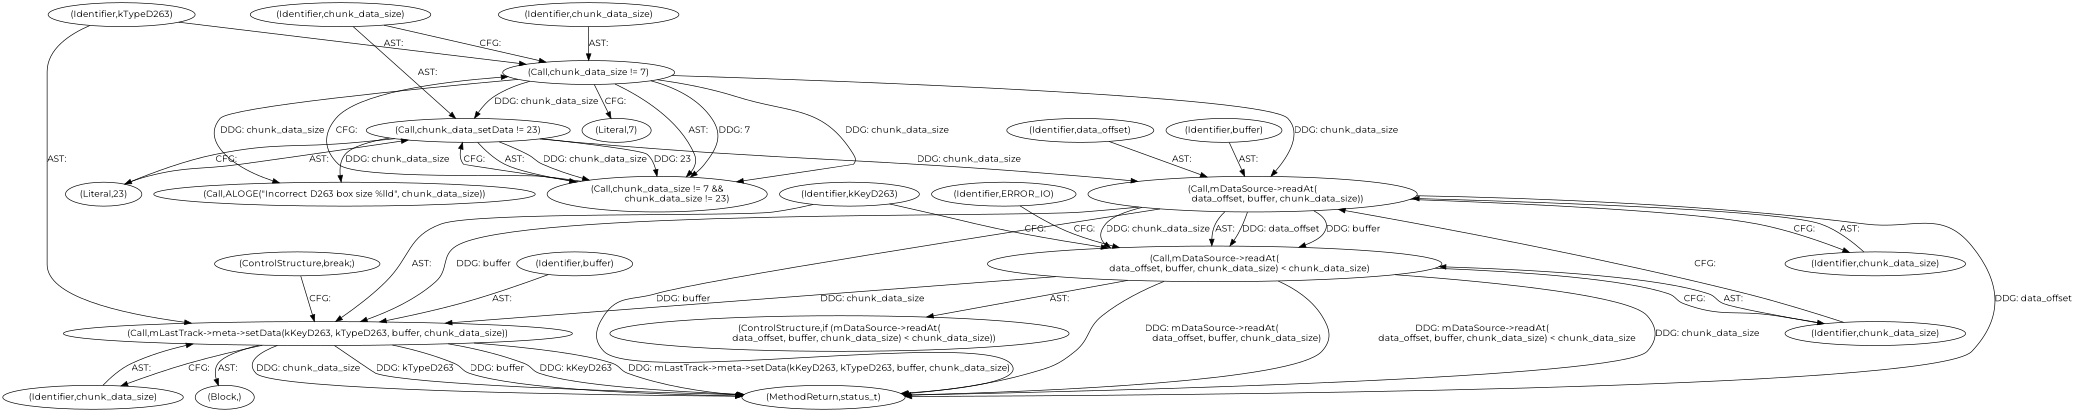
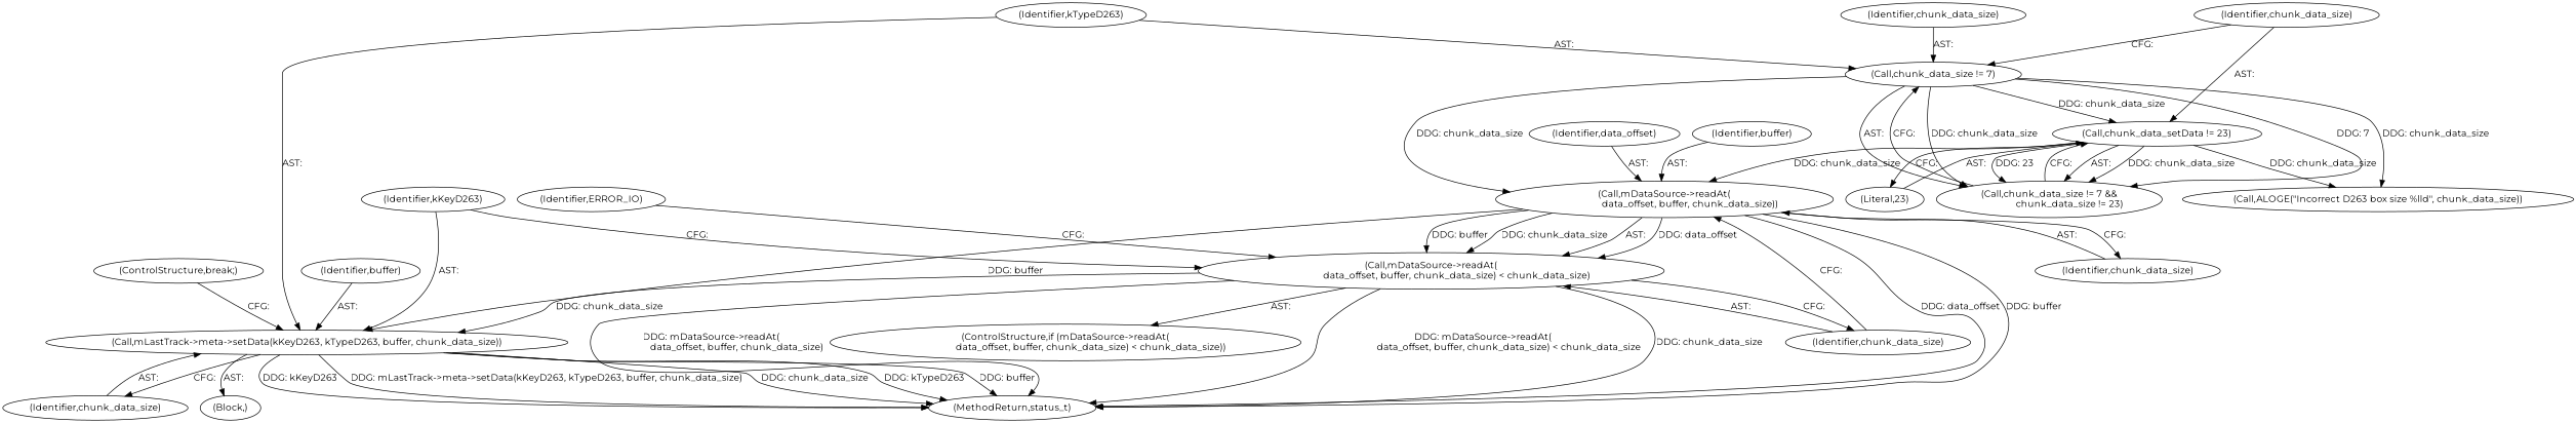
  digraph {
    fontname=Montserrat
    node [fontname=Montserrat]
    edge [fontname=Montserrat]
    n1 [label="(Call,mDataSource->readAt(\n                    data_offset, buffer, chunk_data_size))"]
    n2 [label="(Call,mDataSource->readAt(\n                    data_offset, buffer, chunk_data_size) < chunk_data_size)"]
    n3 [label="(Call,mLastTrack->meta->setData(kKeyD263, kTypeD263, buffer, chunk_data_size))"]
    n4 [label="(MethodReturn,status_t)"]
    n5 [label="(Identifier,chunk_data_size)"]
    n6 [label="(Identifier,chunk_data_size)"]
    n7 [label="(ControlStructure,if (mDataSource->readAt(\n                    data_offset, buffer, chunk_data_size) < chunk_data_size))"]
    n8 [label="(Identifier,chunk_data_size)"]
    n9 [label="(Block,)"]
    n10 [label="(Call,chunk_data_setData != 23)"]
    n11 [label="(Call,chunk_data_size != 7 &&\n                chunk_data_size != 23)"]
    n12 [label="(Call,ALOGE(\"Incorrect D263 box size %lld\", chunk_data_size))"]
    n13 [label="(Literal,23)"]
    n14 [label="(Call,chunk_data_size != 7)"]
-   n15 [label="(Literal,7)"]
    n16 [label="(ControlStructure,break;)"]
    n17 [label="(Identifier,kTypeD263)"]
    n18 [label="(Identifier,buffer)"]
    n19 [label="(Identifier,data_offset)"]
    n20 [label="(Identifier,buffer)"]
    n21 [label="(Identifier,kKeyD263)"]
    n22 [label="(Identifier,ERROR_IO)"]
    n23 [label="(Identifier,chunk_data_size)"]
    n24 [label="(Identifier,chunk_data_size)"]
    n1 -> n2 [label="AST: "]
    n1 -> n2 [label="DDG: data_offset"]
    n1 -> n2 [label="DDG: buffer"]
    n1 -> n2 [label="DDG: chunk_data_size"]
    n1 -> n3 [label="DDG: buffer"]
    n1 -> n4 [label="DDG: data_offset"]
    n1 -> n4 [label="DDG: buffer"]
    n1 -> n5 [label="CFG: "]
    n2 -> n3 [label="DDG: chunk_data_size"]
    n2 -> n4 [label="DDG: chunk_data_size"]
    n2 -> n4 [label="DDG: mDataSource->readAt(\n                    data_offset, buffer, chunk_data_size)"]
    n2 -> n4 [label="DDG: mDataSource->readAt(\n                    data_offset, buffer, chunk_data_size) < chunk_data_size"]
    n2 -> n6 [label="CFG: "]
    n2 -> n7 [label="AST: "]
    n3 -> n4 [label="DDG: chunk_data_size"]
    n3 -> n4 [label="DDG: kTypeD263"]
    n3 -> n4 [label="DDG: buffer"]
    n3 -> n4 [label="DDG: kKeyD263"]
    n3 -> n4 [label="DDG: mLastTrack->meta->setData(kKeyD263, kTypeD263, buffer, chunk_data_size)"]
    n3 -> n8 [label="CFG: "]
    n3 -> n9 [label="AST: "]
    n5 -> n1 [label="AST: "]
    n6 -> n1 [label="CFG: "]
    n6 -> n2 [label="AST: "]
    n8 -> n3 [label="AST: "]
    n10 -> n1 [label="DDG: chunk_data_size"]
    n10 -> n11 [label="AST: "]
    n10 -> n11 [label="DDG: chunk_data_size"]
    n10 -> n11 [label="DDG: 23"]
    n10 -> n12 [label="DDG: chunk_data_size"]
    n10 -> n13 [label="CFG: "]
    n11 -> n10 [label="CFG: "]
    n11 -> n14 [label="CFG: "]
    n13 -> n10 [label="AST: "]
    n14 -> n1 [label="DDG: chunk_data_size"]
    n14 -> n10 [label="DDG: chunk_data_size"]
    n14 -> n11 [label="AST: "]
    n14 -> n11 [label="DDG: chunk_data_size"]
    n14 -> n11 [label="DDG: 7"]
    n14 -> n12 [label="DDG: chunk_data_size"]
-   n14 -> n15 [label="CFG: "]
    n16 -> n3 [label="CFG: "]
    n17 -> n3 [label="AST: "]
    n17 -> n14 [label="AST: "]
    n18 -> n3 [label="AST: "]
    n19 -> n1 [label="AST: "]
    n20 -> n1 [label="AST: "]
    n21 -> n2 [label="CFG: "]
    n21 -> n3 [label="AST: "]
    n22 -> n2 [label="CFG: "]
    n23 -> n14 [label="AST: "]
    n24 -> n10 [label="AST: "]
    n24 -> n14 [label="CFG: "]
  }
